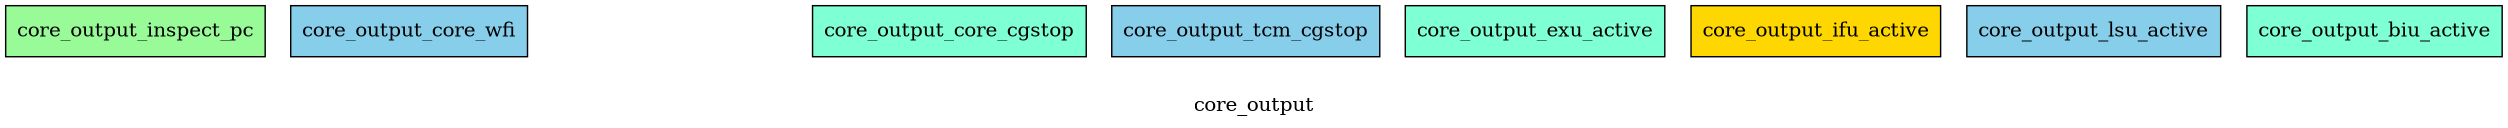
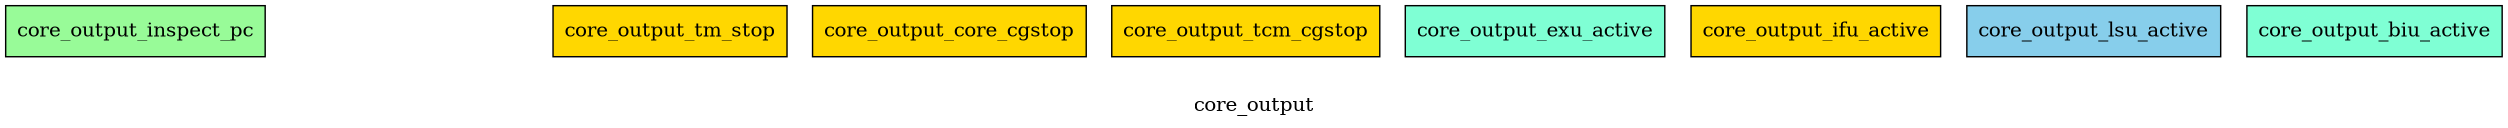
  digraph {
    label=core_output
    node [color=black fontcolor=black shape=box style=filled fillcolor=gold]
    n1 [label=core_output_inspect_pc fillcolor=palegreen]
-   n2 [label=core_output_core_wfi fillcolor=skyblue]
-   n4 [label=core_output_core_cgstop fillcolor=aquamarine]
-   n5 [label=core_output_tcm_cgstop fillcolor=skyblue]
+   n3 [label=core_output_tm_stop]
+   n4 [label=core_output_core_cgstop]
+   n5 [label=core_output_tcm_cgstop]
    n6 [label=core_output_exu_active fillcolor=aquamarine]
    n7 [label=core_output_ifu_active]
    n8 [label=core_output_lsu_active fillcolor=skyblue]
    n9 [label=core_output_biu_active fillcolor=aquamarine]
  }
